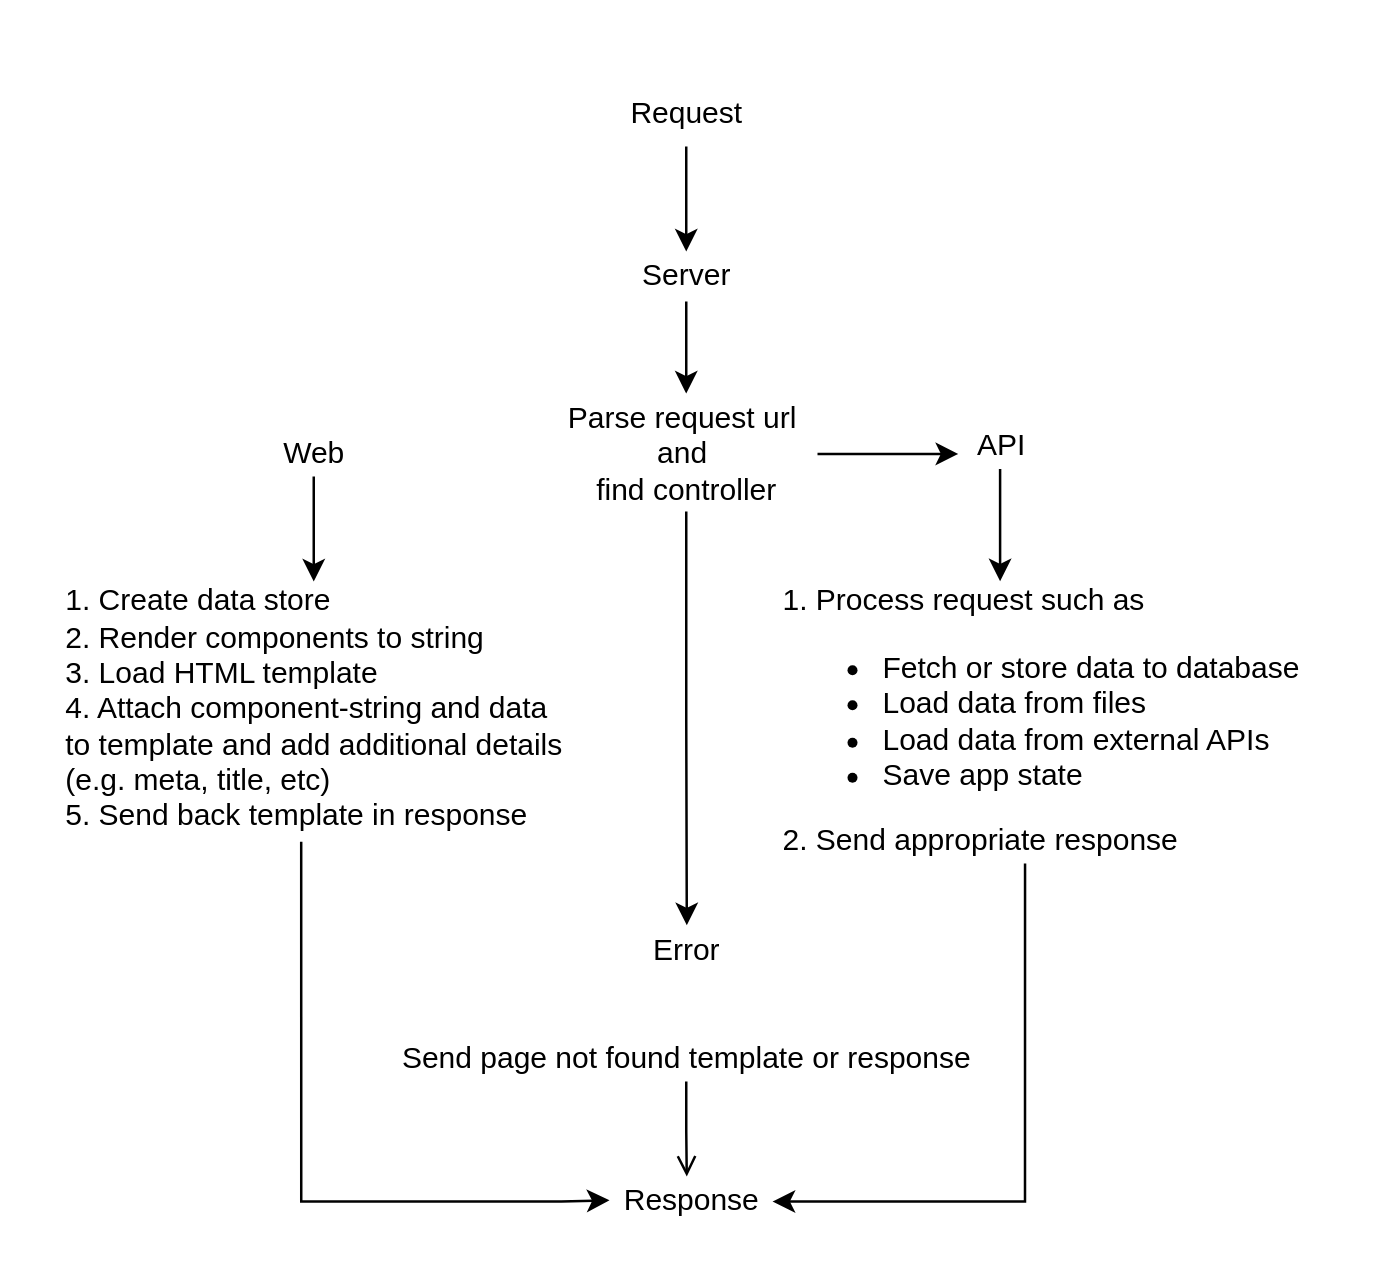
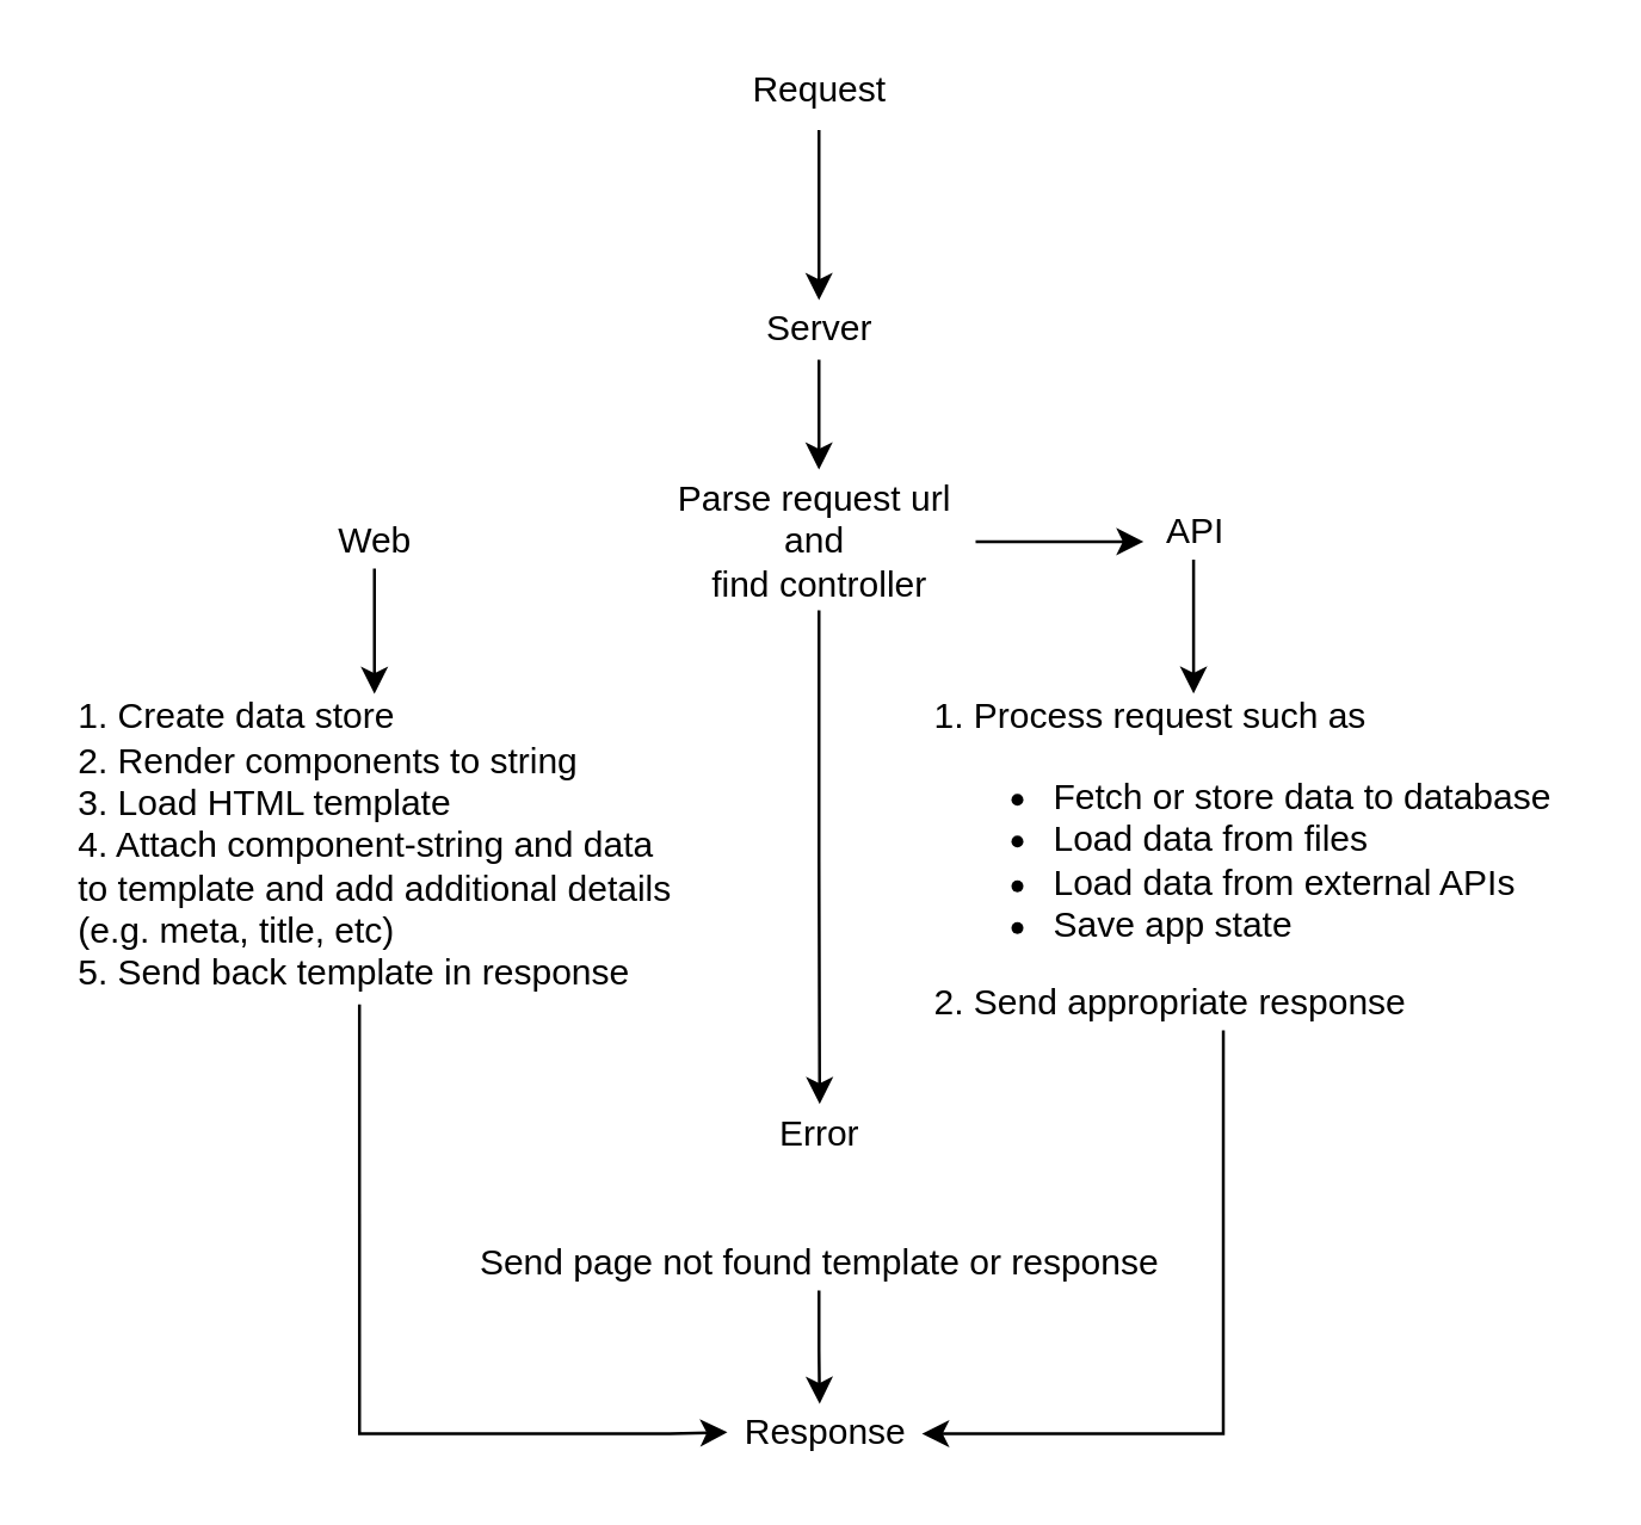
  <mxCell id="0" />
  <mxCell id="1" parent="0" />
- <mxCell id="2" value="Request" style="text;html=1;align=center;verticalAlign=middle;resizable=0;points=[];autosize=1;" vertex="1" parent="1"><mxGeometry x="244" y="35" width="60" height="20" as="geometry" /></mxCell>
+ <mxCell id="2" value="Request" style="text;html=1;align=center;verticalAlign=middle;resizable=0;points=[];autosize=1;" vertex="1" parent="1"><mxGeometry x="244" y="20" width="60" height="20" as="geometry" /></mxCell>
  <mxCell id="3" value="" style="endArrow=classic;html=1;exitX=0.5;exitY=1.15;exitDx=0;exitDy=0;exitPerimeter=0;entryX=0.5;entryY=0;entryDx=0;entryDy=0;" edge="1" parent="1" source="2"><mxGeometry width="50" height="50" relative="1" as="geometry"><mxPoint x="264" y="390" as="sourcePoint" /><mxPoint x="274" y="100" as="targetPoint" /></mxGeometry></mxCell>
  <mxCell id="4" value="" style="edgeStyle=orthogonalEdgeStyle;rounded=0;orthogonalLoop=1;jettySize=auto;html=1;entryX=0.5;entryY=-0.025;entryDx=0;entryDy=0;entryPerimeter=0;" edge="1" parent="1" source="5" target="8"><mxGeometry relative="1" as="geometry" /></mxCell>
  <mxCell id="5" value="Server" style="text;html=1;align=center;verticalAlign=middle;resizable=0;points=[];autosize=1;" vertex="1" parent="1"><mxGeometry x="249" y="100" width="50" height="20" as="geometry" /></mxCell>
  <mxCell id="6" style="edgeStyle=orthogonalEdgeStyle;rounded=0;orthogonalLoop=1;jettySize=auto;html=1;entryX=-0.076;entryY=0.664;entryDx=0;entryDy=0;entryPerimeter=0;" edge="1" parent="1" source="8" target="12"><mxGeometry relative="1" as="geometry" /></mxCell>
  <mxCell id="7" style="edgeStyle=orthogonalEdgeStyle;rounded=0;orthogonalLoop=1;jettySize=auto;html=1;entryX=0.506;entryY=-0.082;entryDx=0;entryDy=0;entryPerimeter=0;" edge="1" parent="1" source="8" target="17"><mxGeometry relative="1" as="geometry" /></mxCell>
  <mxCell id="8" value="Parse request url&amp;nbsp;&lt;br&gt;and&amp;nbsp;&lt;br&gt;find controller&lt;br&gt;" style="text;html=1;align=center;verticalAlign=middle;resizable=0;points=[];autosize=1;" vertex="1" parent="1"><mxGeometry x="221.5" y="158" width="105" height="46" as="geometry" /></mxCell>
  <mxCell id="9" style="edgeStyle=orthogonalEdgeStyle;rounded=0;orthogonalLoop=1;jettySize=auto;html=1;" edge="1" parent="1" source="10" target="14"><mxGeometry relative="1" as="geometry" /></mxCell>
  <mxCell id="10" value="Web" style="text;html=1;align=center;verticalAlign=middle;resizable=0;points=[];autosize=1;" vertex="1" parent="1"><mxGeometry x="108" y="172" width="34" height="18" as="geometry" /></mxCell>
  <mxCell id="11" style="edgeStyle=orthogonalEdgeStyle;rounded=0;orthogonalLoop=1;jettySize=auto;html=1;entryX=0.408;entryY=-0.001;entryDx=0;entryDy=0;entryPerimeter=0;" edge="1" parent="1" source="12" target="16"><mxGeometry relative="1" as="geometry" /></mxCell>
  <mxCell id="12" value="API" style="text;html=1;align=center;verticalAlign=middle;resizable=0;points=[];autosize=1;" vertex="1" parent="1"><mxGeometry x="385" y="169" width="29" height="18" as="geometry" /></mxCell>
  <mxCell id="13" style="edgeStyle=orthogonalEdgeStyle;rounded=0;orthogonalLoop=1;jettySize=auto;html=1;entryX=-0.011;entryY=0.474;entryDx=0;entryDy=0;entryPerimeter=0;exitX=0.476;exitY=1.021;exitDx=0;exitDy=0;exitPerimeter=0;" edge="1" parent="1" source="14" target="20"><mxGeometry relative="1" as="geometry"><Array as="points"><mxPoint x="120" y="480" /><mxPoint x="224" y="480" /></Array></mxGeometry></mxCell>
  <mxCell id="14" value="&lt;div style=&quot;text-align: left&quot;&gt;&lt;span&gt;1. Create data store&lt;/span&gt;&lt;/div&gt;&lt;div style=&quot;text-align: left&quot;&gt;&lt;span&gt;2. Render components to string&lt;/span&gt;&lt;/div&gt;&lt;div style=&quot;text-align: left&quot;&gt;&lt;span&gt;3. Load HTML template&lt;/span&gt;&lt;/div&gt;&lt;div style=&quot;text-align: left&quot;&gt;&lt;span&gt;4. Attach component-string and data&lt;/span&gt;&lt;/div&gt;&lt;div style=&quot;text-align: left&quot;&gt;&lt;span&gt;to template and add additional details&lt;/span&gt;&lt;/div&gt;&lt;div style=&quot;text-align: left&quot;&gt;&lt;span&gt;(e.g. meta, title, etc)&lt;/span&gt;&lt;/div&gt;&lt;div style=&quot;text-align: left&quot;&gt;&lt;span&gt;5. Send back template in response&lt;/span&gt;&lt;/div&gt;" style="text;html=1;align=center;verticalAlign=middle;resizable=0;points=[];autosize=1;" vertex="1" parent="1"><mxGeometry x="20.5" y="232" width="209" height="102" as="geometry" /></mxCell>
  <mxCell id="15" style="edgeStyle=orthogonalEdgeStyle;rounded=0;orthogonalLoop=1;jettySize=auto;html=1;entryX=1.008;entryY=0.5;entryDx=0;entryDy=0;entryPerimeter=0;exitX=0.454;exitY=1.007;exitDx=0;exitDy=0;exitPerimeter=0;" edge="1" parent="1" source="16" target="20"><mxGeometry relative="1" as="geometry" /></mxCell>
  <mxCell id="16" value="1. Process request such as&lt;br&gt;&lt;ul&gt;&lt;li&gt;Fetch or store data to database&lt;/li&gt;&lt;li&gt;Load data from files&lt;/li&gt;&lt;li&gt;Load data from external APIs&lt;/li&gt;&lt;li&gt;Save app state&lt;/li&gt;&lt;/ul&gt;&lt;div&gt;2. Send appropriate&amp;nbsp;&lt;span&gt;response&lt;/span&gt;&lt;/div&gt;" style="text;html=1;align=left;verticalAlign=middle;resizable=0;points=[];autosize=1;" vertex="1" parent="1"><mxGeometry x="311" y="232" width="217" height="112" as="geometry" /></mxCell>
  <mxCell id="17" value="Error" style="text;html=1;align=center;verticalAlign=middle;resizable=0;points=[];autosize=1;" vertex="1" parent="1"><mxGeometry x="255.5" y="371" width="37" height="18" as="geometry" /></mxCell>
- <mxCell id="18" style="edgeStyle=orthogonalEdgeStyle;rounded=0;orthogonalLoop=1;jettySize=auto;html=1;entryX=0.472;entryY=-0.056;entryDx=0;entryDy=0;entryPerimeter=0;endArrow=open;" edge="1" parent="1" source="19" target="20"><mxGeometry relative="1" as="geometry" /></mxCell>
+ <mxCell id="18" style="edgeStyle=orthogonalEdgeStyle;rounded=0;orthogonalLoop=1;jettySize=auto;html=1;entryX=0.472;entryY=-0.056;entryDx=0;entryDy=0;entryPerimeter=0;" edge="1" parent="1" source="19" target="20"><mxGeometry relative="1" as="geometry" /></mxCell>
  <mxCell id="19" value="Send page not found template or response" style="text;html=1;align=center;verticalAlign=middle;resizable=0;points=[];autosize=1;" vertex="1" parent="1"><mxGeometry x="155" y="414" width="238" height="18" as="geometry" /></mxCell>
  <mxCell id="20" value="Response" style="text;html=1;align=center;verticalAlign=middle;resizable=0;points=[];autosize=1;" vertex="1" parent="1"><mxGeometry x="244" y="471" width="64" height="18" as="geometry" /></mxCell>
